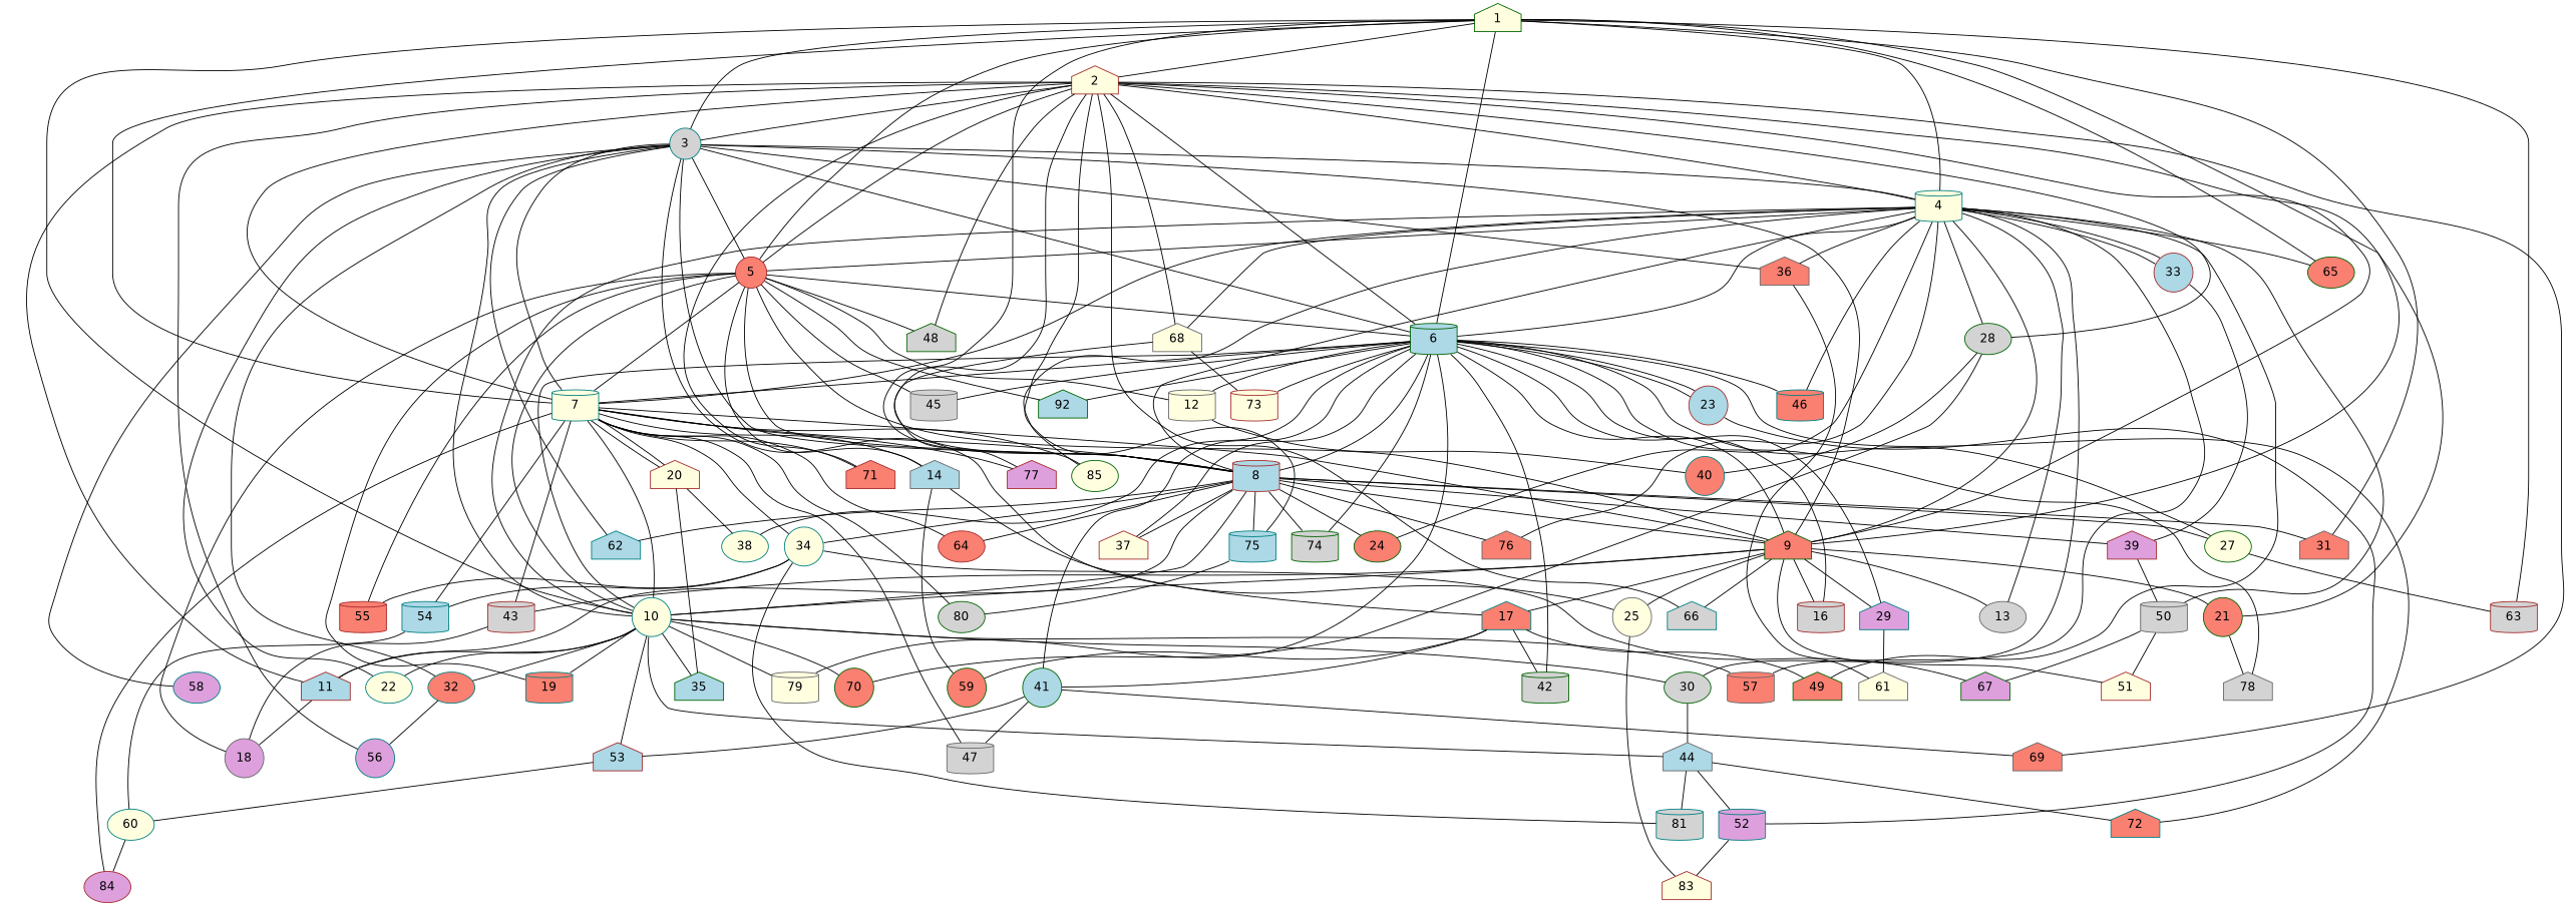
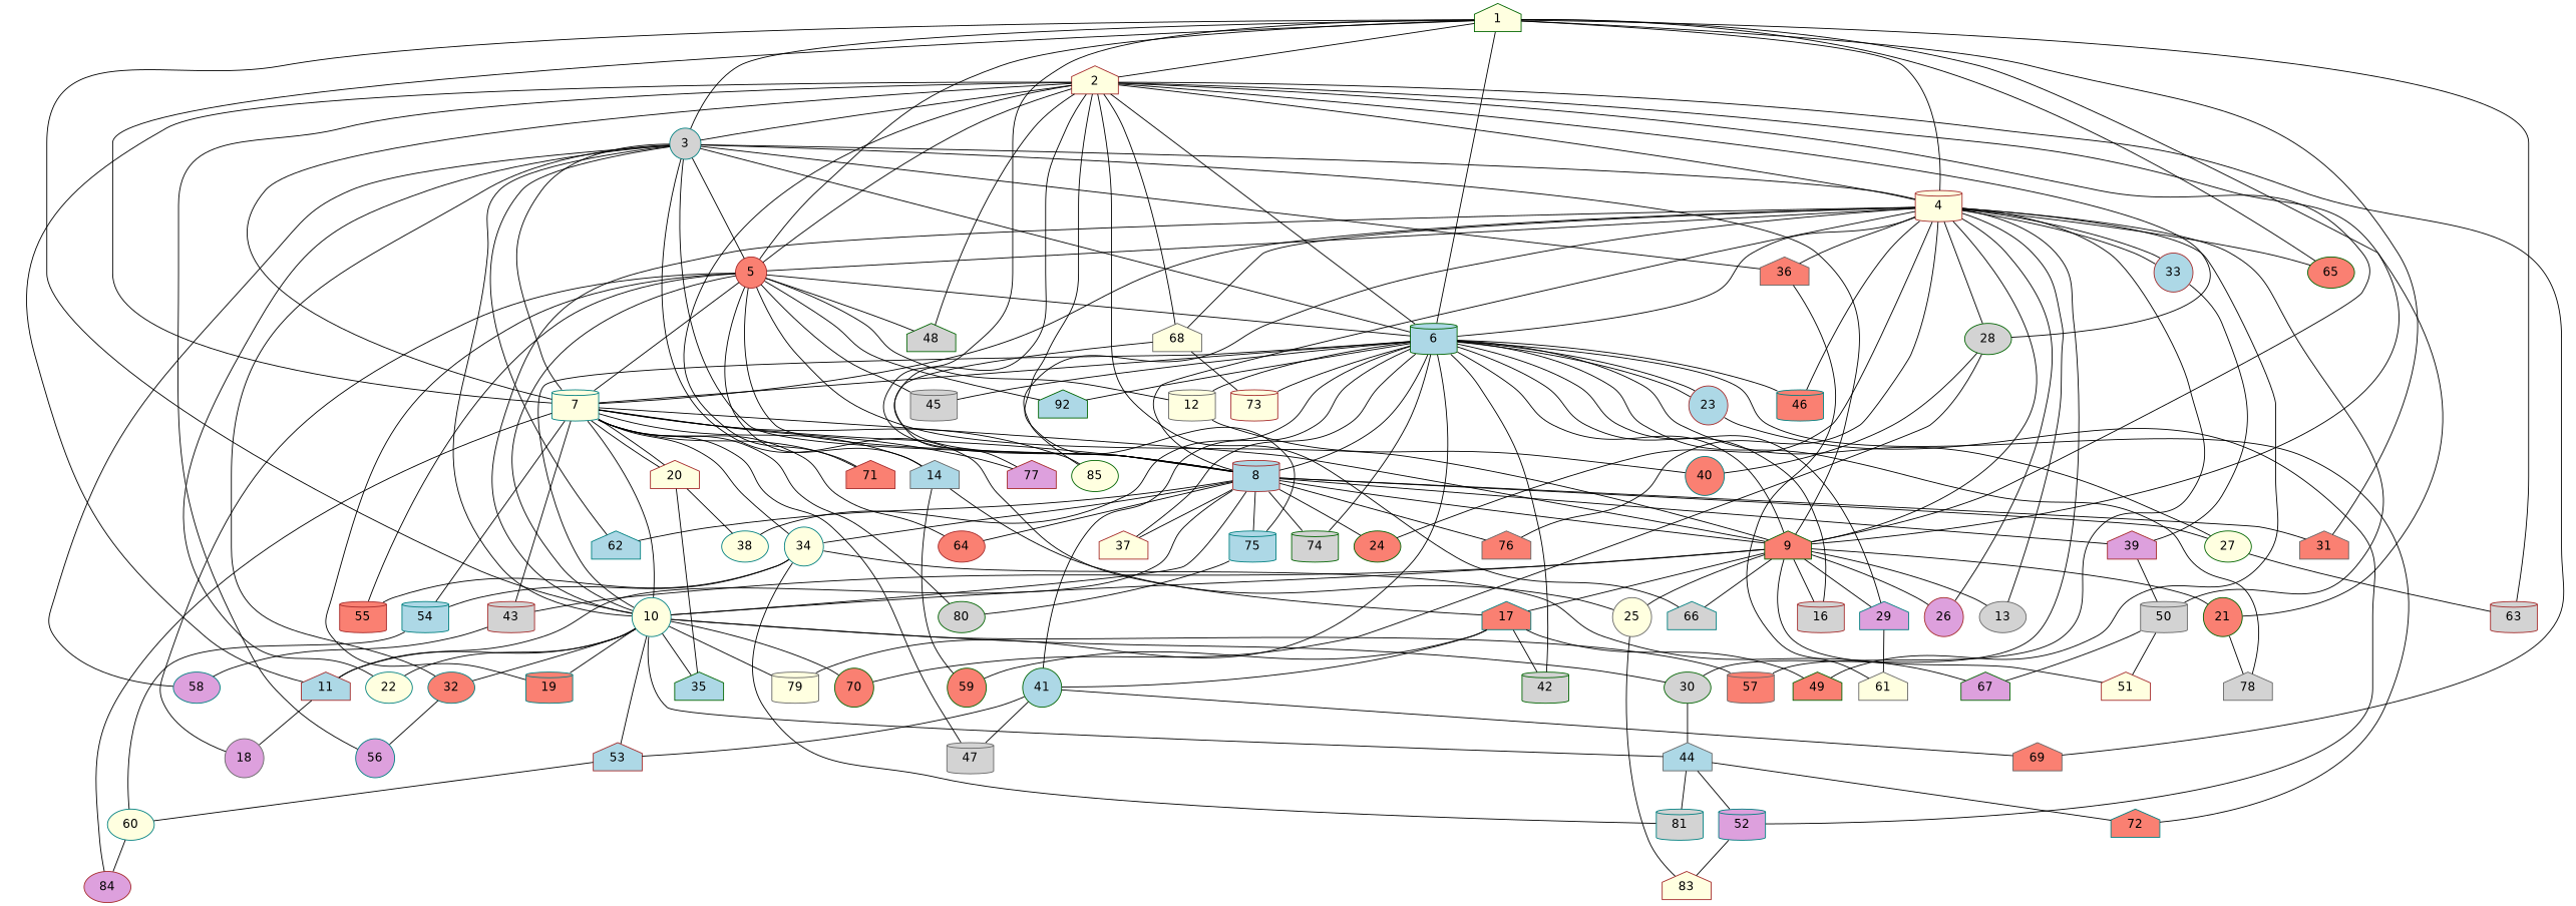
  graph {
    fontname="DejaVu Sans"
    node [color=teal fillcolor=salmon fontname="DejaVu Sans" shape=house style=filled]
    edge [fontname="DejaVu Sans"]
    1 [color=darkgreen fillcolor=lightyellow]
    2 [color=brown fillcolor=lightyellow]
    3 [fillcolor=lightgrey shape=circle]
-   4 [fillcolor=lightyellow shape=cylinder]
+   4 [color=brown fillcolor=lightyellow shape=cylinder]
    5 [color=brown shape=circle]
    6 [color=darkgreen fillcolor=lightblue shape=cylinder]
    7 [fillcolor=lightyellow shape=cylinder]
    8 [color=brown fillcolor=lightblue shape=cylinder]
    9 [color=darkgreen]
    10 [fillcolor=lightyellow shape=circle]
    31 [color=gray40]
    63 [color=brown fillcolor=lightgrey shape=cylinder]
    65 [color=darkgreen shape=ellipse]
    21 [color=darkgreen shape=circle]
    28 [color=darkgreen fillcolor=lightgrey shape=ellipse]
    48 [color=darkgreen fillcolor=lightgrey]
    56 [fillcolor=plum shape=circle]
    66 [fillcolor=lightgrey]
    68 [color=gray40 fillcolor=lightyellow]
    69 [color=gray40]
    71 [color=brown]
    75 [fillcolor=lightblue shape=cylinder]
    11 [color=brown fillcolor=lightblue]
    17
    22 [fillcolor=lightyellow shape=ellipse]
    32 [shape=ellipse]
    36 [color=gray40]
    58 [fillcolor=plum shape=ellipse]
    62 [fillcolor=lightblue]
    13 [color=gray40 fillcolor=lightgrey shape=ellipse]
    n31 [color=darkgreen fillcolor=lightyellow label=85 shape=ellipse]
    24 [color=darkgreen shape=ellipse]
+   26 [color=brown fillcolor=plum shape=circle]
    30 [color=darkgreen fillcolor=lightgrey shape=ellipse]
    33 [color=brown fillcolor=lightblue shape=circle]
    46 [shape=cylinder]
    49 [color=darkgreen]
    50 [color=gray40 fillcolor=lightgrey shape=cylinder]
    57 [color=gray40 shape=cylinder]
    76 [color=gray40]
    12 [color=gray40 fillcolor=lightyellow shape=cylinder]
    14 [color=gray40 fillcolor=lightblue]
    18 [color=gray40 fillcolor=plum shape=circle]
    19 [shape=cylinder]
    45 [color=gray40 fillcolor=lightgrey shape=cylinder]
    55 [color=brown shape=cylinder]
    n47 [color=darkgreen fillcolor=lightblue label=92]
    16 [color=brown fillcolor=lightgrey shape=cylinder]
    23 [color=brown fillcolor=lightblue shape=circle]
    27 [color=darkgreen fillcolor=lightyellow shape=ellipse]
    29 [fillcolor=plum]
    37 [color=brown fillcolor=lightyellow]
    38 [fillcolor=lightyellow shape=ellipse]
    41 [color=darkgreen fillcolor=lightblue shape=circle]
    42 [color=darkgreen fillcolor=lightgrey shape=cylinder]
    72
    73 [color=brown fillcolor=lightyellow shape=cylinder]
    74 [color=darkgreen fillcolor=lightgrey shape=cylinder]
    78 [color=gray40 fillcolor=lightgrey]
    79 [color=gray40 fillcolor=lightyellow shape=cylinder]
    20 [color=brown fillcolor=lightyellow]
    34 [fillcolor=lightyellow shape=circle]
    43 [color=brown fillcolor=lightgrey shape=cylinder]
    47 [color=gray40 fillcolor=lightgrey shape=cylinder]
    54 [fillcolor=lightblue shape=cylinder]
    64 [color=brown shape=ellipse]
    77 [color=brown fillcolor=plum]
    80 [color=darkgreen fillcolor=lightgrey shape=ellipse]
    84 [color=brown fillcolor=plum shape=ellipse]
    39 [color=brown fillcolor=plum]
    25 [color=gray40 fillcolor=lightyellow shape=circle]
    51 [color=brown fillcolor=lightyellow]
    35 [color=darkgreen fillcolor=lightblue]
    44 [color=gray40 fillcolor=lightblue]
    53 [color=brown fillcolor=lightblue]
    70 [color=darkgreen shape=circle]
    40 [shape=circle]
    59 [color=darkgreen shape=circle]
    61 [color=gray40 fillcolor=lightyellow]
    67 [color=darkgreen fillcolor=plum]
    52 [fillcolor=plum shape=cylinder]
    81 [fillcolor=lightgrey shape=cylinder]
    60 [fillcolor=lightyellow shape=ellipse]
    83 [color=brown fillcolor=lightyellow]
    1 -- 2
    1 -- 3
    1 -- 4
    1 -- 5
    1 -- 6
    1 -- 7
    1 -- 8
    1 -- 9
    1 -- 10
    1 -- 31
    1 -- 63
    1 -- 65
    2 -- 3
    2 -- 4
    2 -- 5
    2 -- 6
    2 -- 7
    2 -- 8
    2 -- 9
    2 -- 21
    2 -- 28
    2 -- 48
    2 -- 56
    2 -- 66
    2 -- 68
    2 -- 69
    2 -- 71
    2 -- 75
    2 -- 11
    3 -- 4
    3 -- 5
    3 -- 6
    3 -- 7
    3 -- 8
    3 -- 9
    3 -- 10
    3 -- 17
    3 -- 22
    3 -- 32
    3 -- 36
    3 -- 58
    3 -- 62
    4 -- 5
    4 -- 6
    4 -- 7
    4 -- 8
    4 -- 9
    4 -- 10
    4 -- 65
    4 -- 28
    4 -- 68
    4 -- 36
    4 -- 13
    4 -- n31
    4 -- 24
+   4 -- 26
    4 -- 30
    4 -- 33
    4 -- 33
    4 -- 46
    4 -- 49
    4 -- 50
    4 -- 57
    4 -- 76
    5 -- 6
    5 -- 7
    5 -- 8
    5 -- 9
    5 -- 10
    5 -- 48
    5 -- 12
    5 -- 14
    5 -- 18
    5 -- 19
    5 -- 45
    5 -- 55
    5 -- n47
    6 -- 7
    6 -- 8
    6 -- 9
    6 -- 10
    6 -- 46
    6 -- 12
    6 -- 45
    6 -- n47
    6 -- 16
    6 -- 23
    6 -- 23
    6 -- 27
    6 -- 29
    6 -- 37
    6 -- 38
    6 -- 41
    6 -- 42
    6 -- 72
    6 -- 73
    6 -- 74
    6 -- 78
    6 -- 79
    7 -- 8
    7 -- 9
    7 -- 10
    7 -- 71
    7 -- n31
    7 -- 14
    7 -- 20
    7 -- 20
    7 -- 34
    7 -- 43
    7 -- 47
    7 -- 54
    7 -- 64
    7 -- 77
    7 -- 80
    7 -- 84
    8 -- 9
    8 -- 10
    8 -- 31
    8 -- 75
    8 -- 11
    8 -- 62
    8 -- 24
    8 -- 76
    8 -- 27
    8 -- 37
    8 -- 74
    8 -- 34
    8 -- 64
    8 -- 39
    9 -- 10
    9 -- 21
    9 -- 66
    9 -- 17
    9 -- 13
+   9 -- 26
    9 -- 16
    9 -- 29
    9 -- 43
    9 -- 25
    9 -- 51
    10 -- 11
    10 -- 22
    10 -- 32
    10 -- 30
    10 -- 57
    10 -- 19
    10 -- 79
    10 -- 35
    10 -- 44
    10 -- 53
    10 -- 70
    21 -- 78
    28 -- 70
    28 -- 40
    68 -- 73
    68 -- 77
    75 -- 80
    11 -- 18
    17 -- 49
    17 -- 41
    17 -- 42
    17 -- 59
    32 -- 56
    36 -- 61
    30 -- 44
    33 -- 39
    50 -- 51
    50 -- 67
    12 -- 40
    14 -- 25
    14 -- 59
    23 -- 52
    27 -- 63
    29 -- 61
    41 -- 69
    41 -- 47
    41 -- 53
    20 -- 38
    20 -- 35
    34 -- 55
    34 -- 54
    34 -- 67
    34 -- 81
-   43 -- 18
+   43 -- 58
    54 -- 60
    39 -- 50
    25 -- 83
    44 -- 72
    44 -- 52
    44 -- 81
    53 -- 60
    52 -- 83
    60 -- 84
  }
